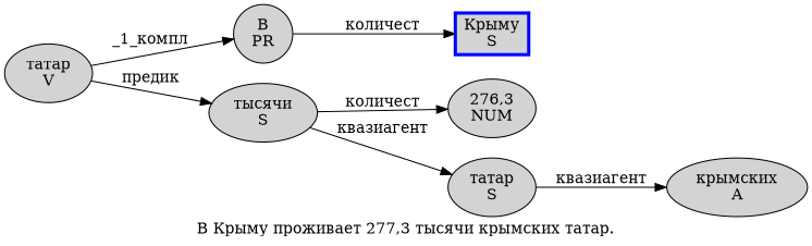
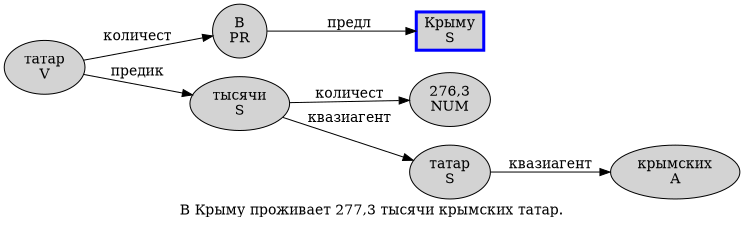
  digraph {
    label="В Крыму проживает 277,3 тысячи крымских татар."
    rankdir=LR
    node [fillcolor=lightgray penwidth=1 shape=ellipse style=filled]
    n1 [label="В\nPR"]
    n2 [color=blue label="Крыму\nS" penwidth=3 shape=box]
    n3 [label="татар\nV"]
    n4 [label="тысячи\nS"]
    n5 [label="276,3\nNUM"]
    n6 [label="татар\nS"]
    n7 [label="крымских\nA"]
-   n1 -> n2 [label="количест"]
-   n3 -> n1 [label="_1_компл"]
+   n1 -> n2 [label="предл"]
+   n3 -> n1 [label="количест"]
    n3 -> n4 [label="предик"]
    n4 -> n5 [label="количест"]
    n4 -> n6 [label="квазиагент"]
    n6 -> n7 [label="квазиагент"]
  }
